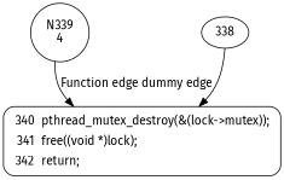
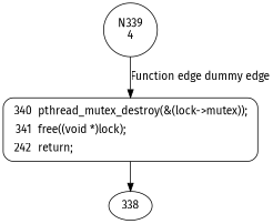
  digraph {
    fontname="Fira Sans"
    node [fontname="Fira Sans"]
    edge [fontname="Fira Sans"]
    n1 [label="N339\n4" shape=circle]
-   n2 [fillcolor=white label=<<table border="0" cellborder="0" cellpadding="3" bgcolor="white"><tr><td align="right">340</td><td align="left">pthread_mutex_destroy(&amp;(lock-&gt;mutex));</td></tr><tr><td align="right">341</td><td align="left">free((void *)lock);</td></tr><tr><td align="right">342</td><td align="left">return;</td></tr></table>> penwidth=1 shape=Mrecord style="filled,bold"]
+   n2 [fillcolor=white label=<<table border="0" cellborder="0" cellpadding="3" bgcolor="white"><tr><td align="right">340</td><td align="left">pthread_mutex_destroy(&amp;(lock-&gt;mutex));</td></tr><tr><td align="right">341</td><td align="left">free((void *)lock);</td></tr><tr><td align="right">242</td><td align="left">return;</td></tr></table>> penwidth=1 shape=Mrecord style="filled,bold"]
    338
    n1 -> n2 [label="Function edge dummy edge"]
-   338 -> n2
+   n2 -> 338
  }
